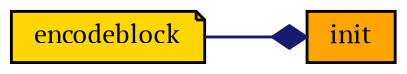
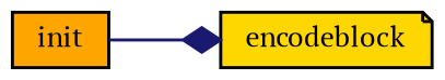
  digraph {
    rankdir=LR
    fontname="PT Serif"
    node [color=black fontname="PT Serif" fontsize=9 style=filled]
    n1 [fillcolor=orange fontcolor=black height=0.2 label=init shape=box width=0.4]
    n2 [height=0.2 label=encodeblock shape=note width=0.4 fillcolor=gold]
-   n2 -> n1 [color=midnightblue fontname="PT Serif" fontsize=9 labelfontname=Arial labelfontsize=9 style=solid arrowhead=diamond]
+   n1 -> n2 [color=midnightblue fontname="PT Serif" fontsize=9 labelfontname=Arial labelfontsize=9 style=solid arrowhead=diamond]
  }
